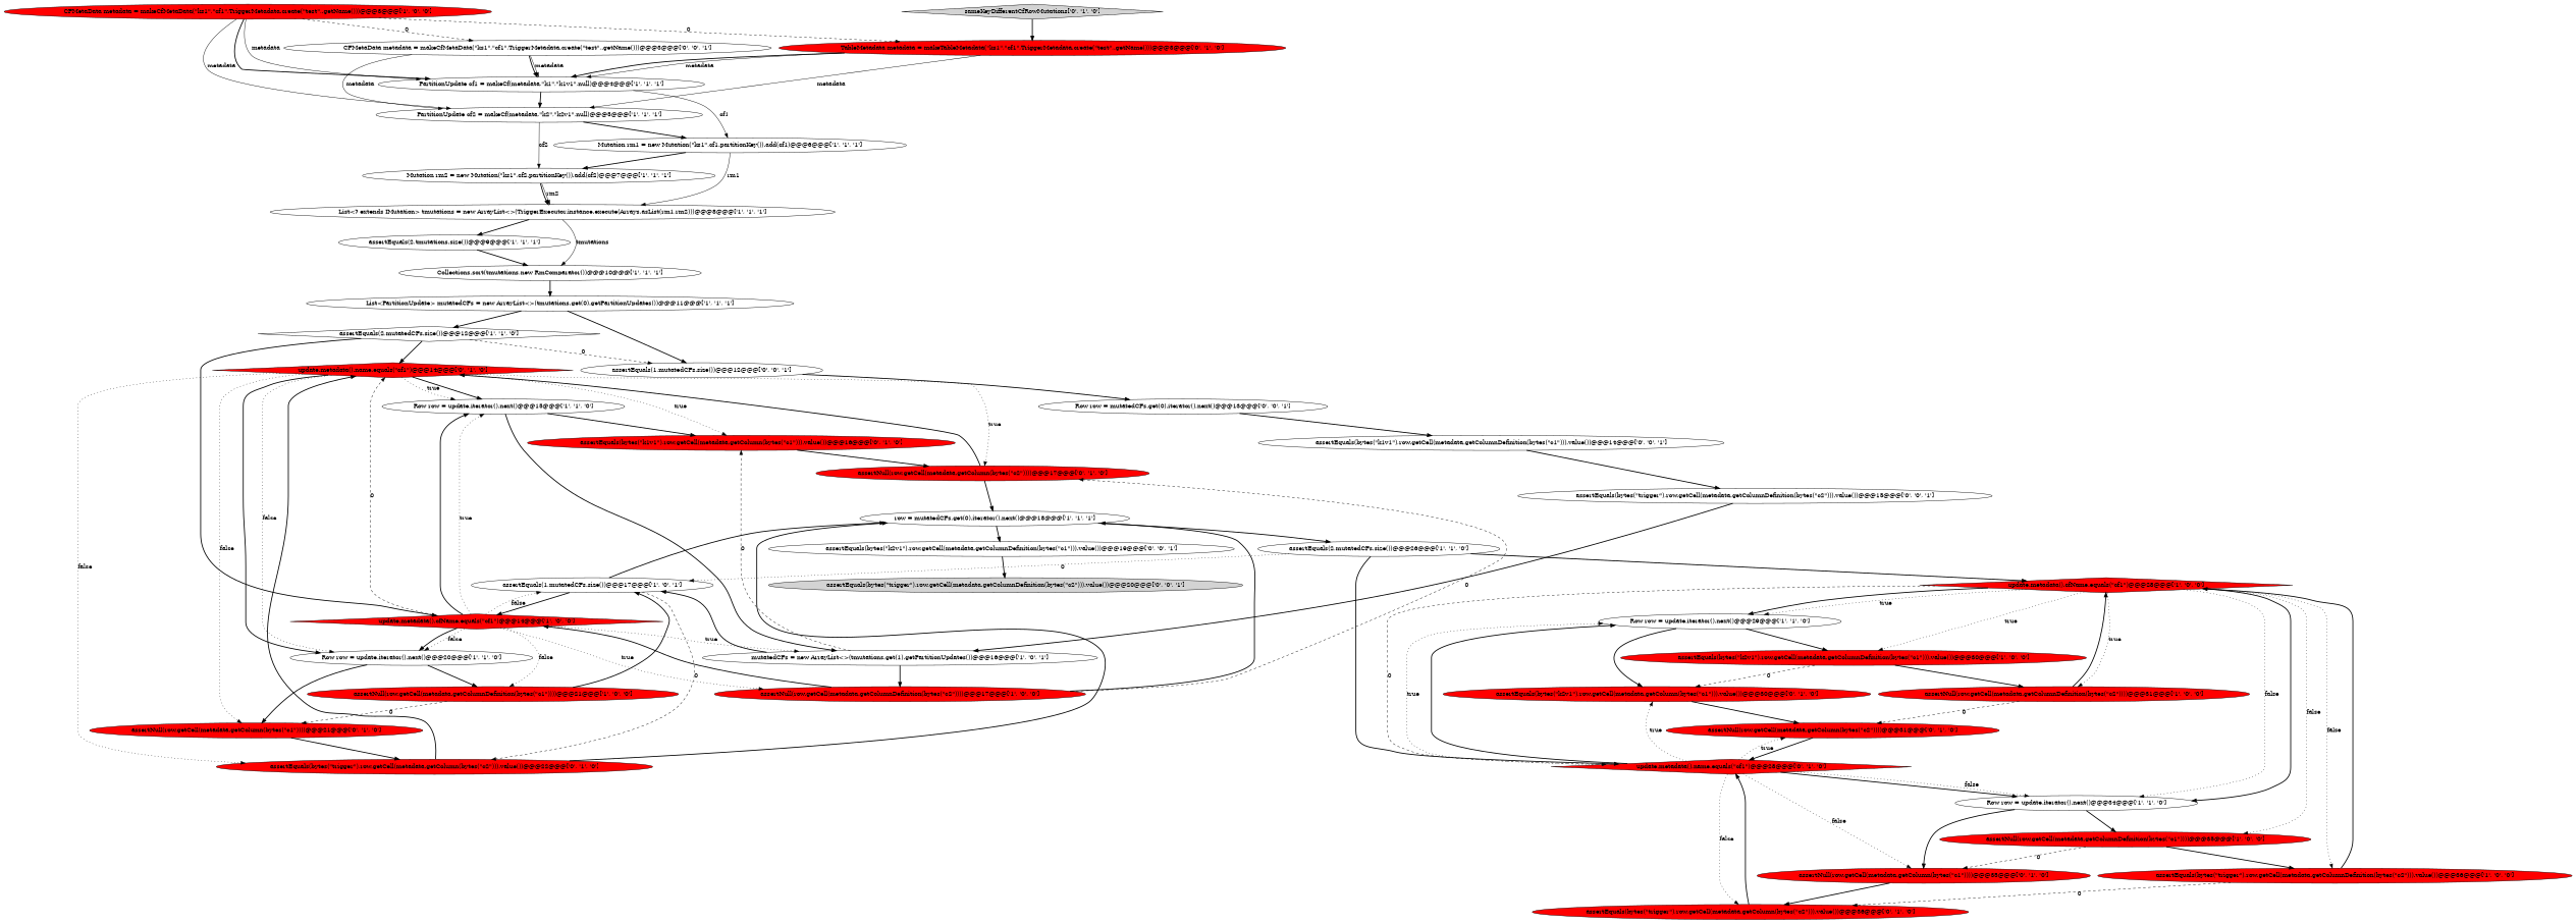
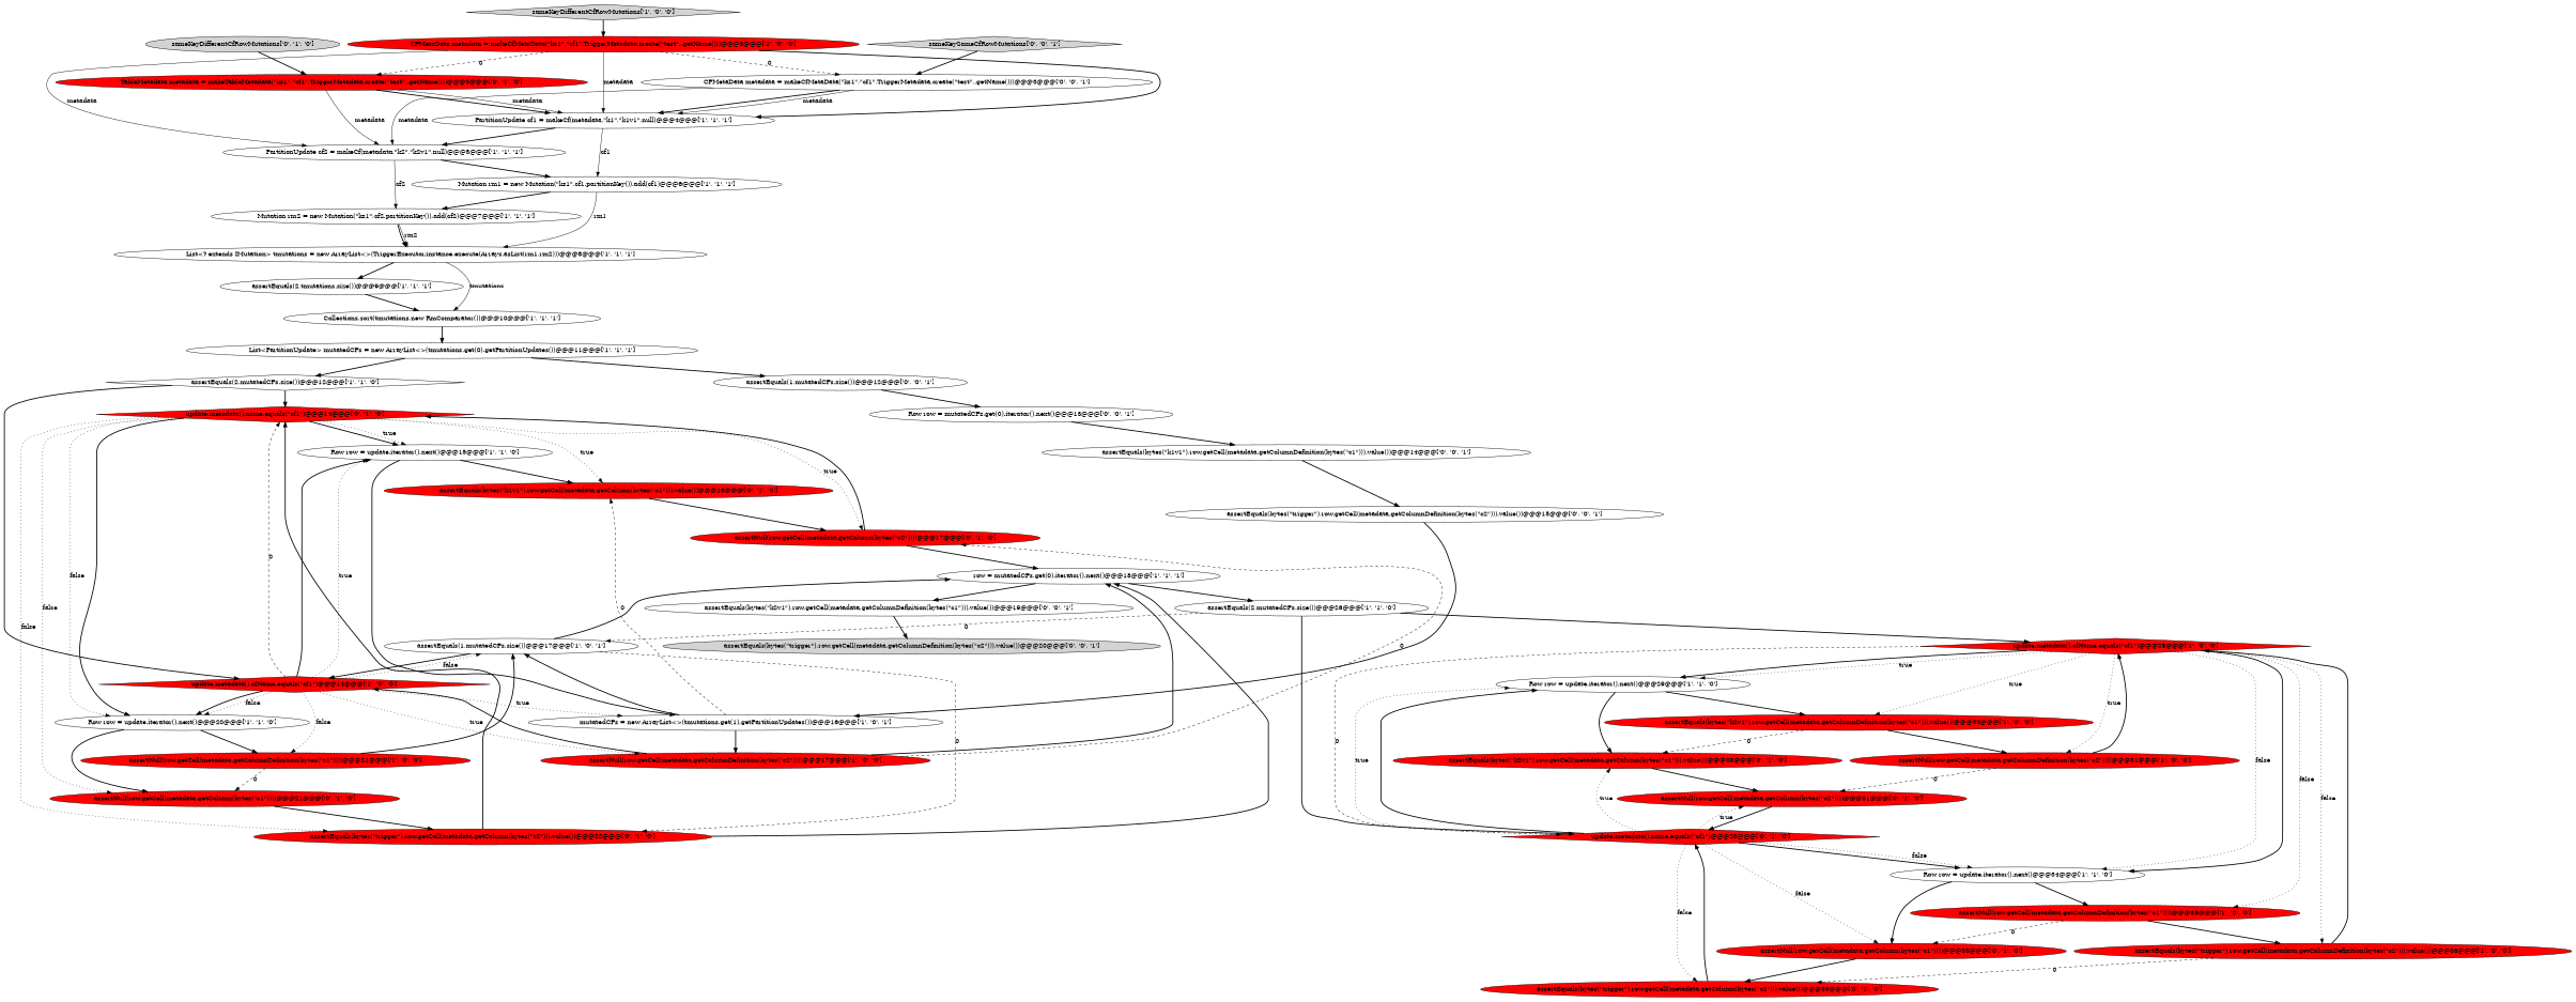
  digraph {
    node [fillcolor=white shape=ellipse style=filled]
    edge [style=bold]
    n1 [fillcolor=red label="update.metadata().name.equals(\"cf1\")@@@14@@@['0', '1', '0']" shape=diamond]
    n2 [label="Row row = update.iterator().next()@@@15@@@['1', '1', '0']"]
    n3 [fillcolor=red label="assertEquals(bytes(\"k1v1\"),row.getCell(metadata.getColumn(bytes(\"c1\"))).value())@@@16@@@['0', '1', '0']"]
    n4 [label="Row row = update.iterator().next()@@@20@@@['1', '1', '0']"]
    n5 [fillcolor=red label="assertNull(row.getCell(metadata.getColumn(bytes(\"c2\"))))@@@17@@@['0', '1', '0']"]
    n6 [fillcolor=red label="assertEquals(bytes(\"trigger\"),row.getCell(metadata.getColumn(bytes(\"c2\"))).value())@@@22@@@['0', '1', '0']"]
    n7 [fillcolor=red label="assertNull(row.getCell(metadata.getColumn(bytes(\"c1\"))))@@@21@@@['0', '1', '0']"]
    n8 [label="mutatedCFs = new ArrayList<>(tmutations.get(1).getPartitionUpdates())@@@16@@@['1', '0', '1']"]
    n9 [fillcolor=red label="assertNull(row.getCell(metadata.getColumnDefinition(bytes(\"c1\"))))@@@21@@@['1', '0', '0']"]
    n10 [label="row = mutatedCFs.get(0).iterator().next()@@@18@@@['1', '1', '1']"]
    n11 [label="assertEquals(1,mutatedCFs.size())@@@17@@@['1', '0', '1']"]
    n12 [fillcolor=red label="assertNull(row.getCell(metadata.getColumnDefinition(bytes(\"c2\"))))@@@17@@@['1', '0', '0']"]
    n13 [label="Mutation rm2 = new Mutation(\"ks1\",cf2.partitionKey()).add(cf2)@@@7@@@['1', '1', '1']"]
    n14 [label="List<? extends IMutation> tmutations = new ArrayList<>(TriggerExecutor.instance.execute(Arrays.asList(rm1,rm2)))@@@8@@@['1', '1', '1']"]
    n15 [label="assertEquals(2,tmutations.size())@@@9@@@['1', '1', '1']"]
    n16 [label="Collections.sort(tmutations,new RmComparator())@@@10@@@['1', '1', '1']"]
    n17 [label="Row row = mutatedCFs.get(0).iterator().next()@@@13@@@['0', '0', '1']"]
    n18 [label="assertEquals(bytes(\"k1v1\"),row.getCell(metadata.getColumnDefinition(bytes(\"c1\"))).value())@@@14@@@['0', '0', '1']"]
    n19 [label="assertEquals(bytes(\"trigger\"),row.getCell(metadata.getColumnDefinition(bytes(\"c2\"))).value())@@@15@@@['0', '0', '1']"]
+   n20 [fillcolor=lightgray label="sameKeyDifferentCfRowMutations['1', '0', '0']" shape=diamond]
    n21 [fillcolor=red label="CFMetaData metadata = makeCfMetaData(\"ks1\",\"cf1\",TriggerMetadata.create(\"test\",.getName()))@@@3@@@['1', '0', '0']"]
    n22 [label="CFMetaData metadata = makeCfMetaData(\"ks1\",\"cf1\",TriggerMetadata.create(\"test\",.getName()))@@@3@@@['0', '0', '1']"]
    n23 [label="PartitionUpdate cf2 = makeCf(metadata,\"k2\",\"k2v1\",null)@@@5@@@['1', '1', '1']"]
    n24 [fillcolor=red label="TableMetadata metadata = makeTableMetadata(\"ks1\",\"cf1\",TriggerMetadata.create(\"test\",.getName()))@@@3@@@['0', '1', '0']"]
    n25 [label="PartitionUpdate cf1 = makeCf(metadata,\"k1\",\"k1v1\",null)@@@4@@@['1', '1', '1']"]
    n26 [label="Row row = update.iterator().next()@@@29@@@['1', '1', '0']"]
    n27 [fillcolor=red label="assertEquals(bytes(\"k2v1\"),row.getCell(metadata.getColumnDefinition(bytes(\"c1\"))).value())@@@30@@@['1', '0', '0']"]
    n28 [fillcolor=red label="assertEquals(bytes(\"k2v1\"),row.getCell(metadata.getColumn(bytes(\"c1\"))).value())@@@30@@@['0', '1', '0']"]
    n29 [fillcolor=red label="assertNull(row.getCell(metadata.getColumnDefinition(bytes(\"c2\"))))@@@31@@@['1', '0', '0']"]
    n30 [fillcolor=red label="assertNull(row.getCell(metadata.getColumn(bytes(\"c2\"))))@@@31@@@['0', '1', '0']"]
    n31 [fillcolor=red label="update.metadata().cfName.equals(\"cf1\")@@@28@@@['1', '0', '0']" shape=diamond]
    n32 [fillcolor=red label="assertNull(row.getCell(metadata.getColumnDefinition(bytes(\"c1\"))))@@@35@@@['1', '0', '0']"]
    n33 [fillcolor=red label="assertEquals(bytes(\"trigger\"),row.getCell(metadata.getColumnDefinition(bytes(\"c2\"))).value())@@@36@@@['1', '0', '0']"]
    n34 [label="Row row = update.iterator().next()@@@34@@@['1', '1', '0']"]
    n35 [fillcolor=red label="update.metadata().name.equals(\"cf1\")@@@28@@@['0', '1', '0']" shape=diamond]
    n36 [fillcolor=red label="assertNull(row.getCell(metadata.getColumn(bytes(\"c1\"))))@@@35@@@['0', '1', '0']"]
    n37 [fillcolor=red label="assertEquals(bytes(\"trigger\"),row.getCell(metadata.getColumn(bytes(\"c2\"))).value())@@@36@@@['0', '1', '0']"]
+   n38 [fillcolor=lightgray label="sameKeySameCfRowMutations['0', '0', '1']" shape=diamond]
    n39 [label="assertEquals(2,mutatedCFs.size())@@@12@@@['1', '1', '0']" shape=diamond]
    n40 [label="assertEquals(1,mutatedCFs.size())@@@12@@@['0', '0', '1']"]
    n41 [fillcolor=red label="update.metadata().cfName.equals(\"cf1\")@@@14@@@['1', '0', '0']" shape=diamond]
    n42 [label="Mutation rm1 = new Mutation(\"ks1\",cf1.partitionKey()).add(cf1)@@@6@@@['1', '1', '1']"]
    n43 [label="List<PartitionUpdate> mutatedCFs = new ArrayList<>(tmutations.get(0).getPartitionUpdates())@@@11@@@['1', '1', '1']"]
    n44 [label="assertEquals(2,mutatedCFs.size())@@@26@@@['1', '1', '0']"]
    n45 [label="assertEquals(bytes(\"k2v1\"),row.getCell(metadata.getColumnDefinition(bytes(\"c1\"))).value())@@@19@@@['0', '0', '1']"]
    n46 [fillcolor=lightgray label="assertEquals(bytes(\"trigger\"),row.getCell(metadata.getColumnDefinition(bytes(\"c2\"))).value())@@@20@@@['0', '0', '1']"]
-   n47 [fillcolor=lightgray label="sameKeyDifferentCfRowMutations['0', '1', '0']" shape=diamond]
+   n47 [fillcolor=lightgray label="sameKeyDifferentCfRowMutations['0', '1', '0']"]
    n1 -> n2
    n1 -> n2 [label=true style=dotted]
    n1 -> n3 [label=true style=dotted]
    n1 -> n4 [label=false style=dotted]
    n1 -> n4
    n1 -> n5 [label=true style=dotted]
    n1 -> n6 [label=false style=dotted]
    n1 -> n7 [label=false style=dotted]
    n2 -> n3
    n2 -> n8
    n3 -> n5
    n4 -> n7
    n4 -> n9
    n5 -> n1
    n5 -> n10
    n6 -> n1
    n6 -> n10
    n7 -> n6
    n8 -> n3 [label=0 style=dashed]
    n8 -> n11
    n8 -> n12
    n9 -> n7 [label=0 style=dashed]
    n9 -> n11
    n10 -> n44
    n10 -> n45
    n11 -> n6 [label=0 style=dashed]
    n11 -> n10
    n11 -> n41
    n12 -> n5 [label=0 style=dashed]
    n12 -> n10
    n12 -> n41
    n13 -> n14 [label=rm2 style=solid]
    n13 -> n14
    n14 -> n15
    n14 -> n16 [label=tmutations style=solid]
    n15 -> n16
    n16 -> n43
    n17 -> n18
    n18 -> n19
    n19 -> n8
+   n20 -> n21
    n21 -> n22 [label=0 style=dashed]
    n21 -> n23 [label=metadata style=solid]
    n21 -> n24 [label=0 style=dashed]
    n21 -> n25
    n21 -> n25 [label=metadata style=solid]
    n22 -> n23 [label=metadata style=solid]
    n22 -> n25
    n22 -> n25 [label=metadata style=solid]
    n23 -> n13 [label=cf2 style=solid]
    n23 -> n42
    n24 -> n23 [label=metadata style=solid]
    n24 -> n25
    n24 -> n25 [label=metadata style=solid]
    n25 -> n23
    n25 -> n42 [label=cf1 style=solid]
    n26 -> n27
    n26 -> n28
    n27 -> n28 [label=0 style=dashed]
    n27 -> n29
    n28 -> n30
    n29 -> n30 [label=0 style=dashed]
    n29 -> n31
    n30 -> n35
    n31 -> n26 [label=true style=dotted]
    n31 -> n26
    n31 -> n27 [label=true style=dotted]
    n31 -> n29 [label=true style=dotted]
    n31 -> n32 [label=false style=dotted]
    n31 -> n33 [label=false style=dotted]
    n31 -> n34
    n31 -> n34 [label=false style=dotted]
    n31 -> n35 [label=0 style=dashed]
    n32 -> n33
    n32 -> n36 [label=0 style=dashed]
    n33 -> n31
    n33 -> n37 [label=0 style=dashed]
    n34 -> n32
    n34 -> n36
    n35 -> n26 [label=true style=dotted]
    n35 -> n26
    n35 -> n28 [label=true style=dotted]
    n35 -> n30 [label=true style=dotted]
    n35 -> n34
    n35 -> n34 [label=false style=dotted]
    n35 -> n36 [label=false style=dotted]
    n35 -> n37 [label=false style=dotted]
    n36 -> n37
    n37 -> n35
+   n38 -> n22
    n39 -> n1
-   n39 -> n40 [label=0 style=dashed]
    n39 -> n41
    n40 -> n17
    n41 -> n1 [label=0 style=dashed]
    n41 -> n2
    n41 -> n2 [label=true style=dotted]
    n41 -> n4 [label=false style=dotted]
    n41 -> n4
    n41 -> n8 [label=true style=dotted]
    n41 -> n9 [label=false style=dotted]
    n41 -> n11 [label=false style=dotted]
    n41 -> n12 [label=true style=dotted]
    n42 -> n13
    n42 -> n14 [label=rm1 style=solid]
    n43 -> n39
    n43 -> n40
-   n44 -> n11 [label=0 style=dotted]
+   n44 -> n11 [label=0 style=dashed]
    n44 -> n31
    n44 -> n35
    n45 -> n46
    n47 -> n24
  }
